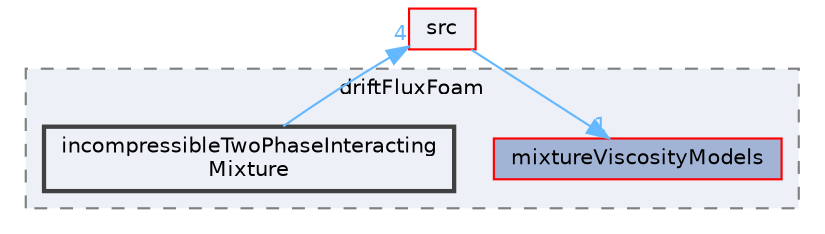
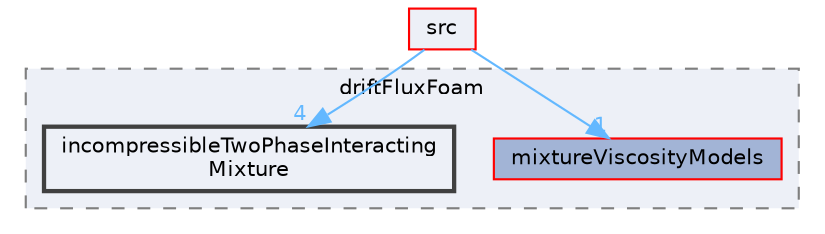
  digraph {
    compound=true
    node [color=red fillcolor="#edf0f7" fontname=Helvetica fontsize=10 shape=box style=filled]
    edge [color=steelblue1 fontcolor=steelblue1 fontname=Helvetica fontsize=10 labeldistance=1.5 labelfontname=Helvetica labelfontsize=10]
    n1 [fillcolor="#a2b4d6" height=0.2 label=mixtureViscosityModels width=0.4]
    n2 [color=grey25 height=0.2 label="incompressibleTwoPhaseInteracting\lMixture" style="filled,bold" width=0.4]
    n3 [height=0.2 label=src width=0.4]
    subgraph cluster_1 {
      bgcolor="#edf0f7"
      fontname=Helvetica
      fontsize=10
      label=driftFluxFoam
      pencolor=grey50
      style="filled,dashed"
      n1
      n2
    }
-   n2 -> n3 [headlabel=4]
+   n3 -> n2 [headlabel=4]
    n3 -> n1 [headlabel=1]
  }
